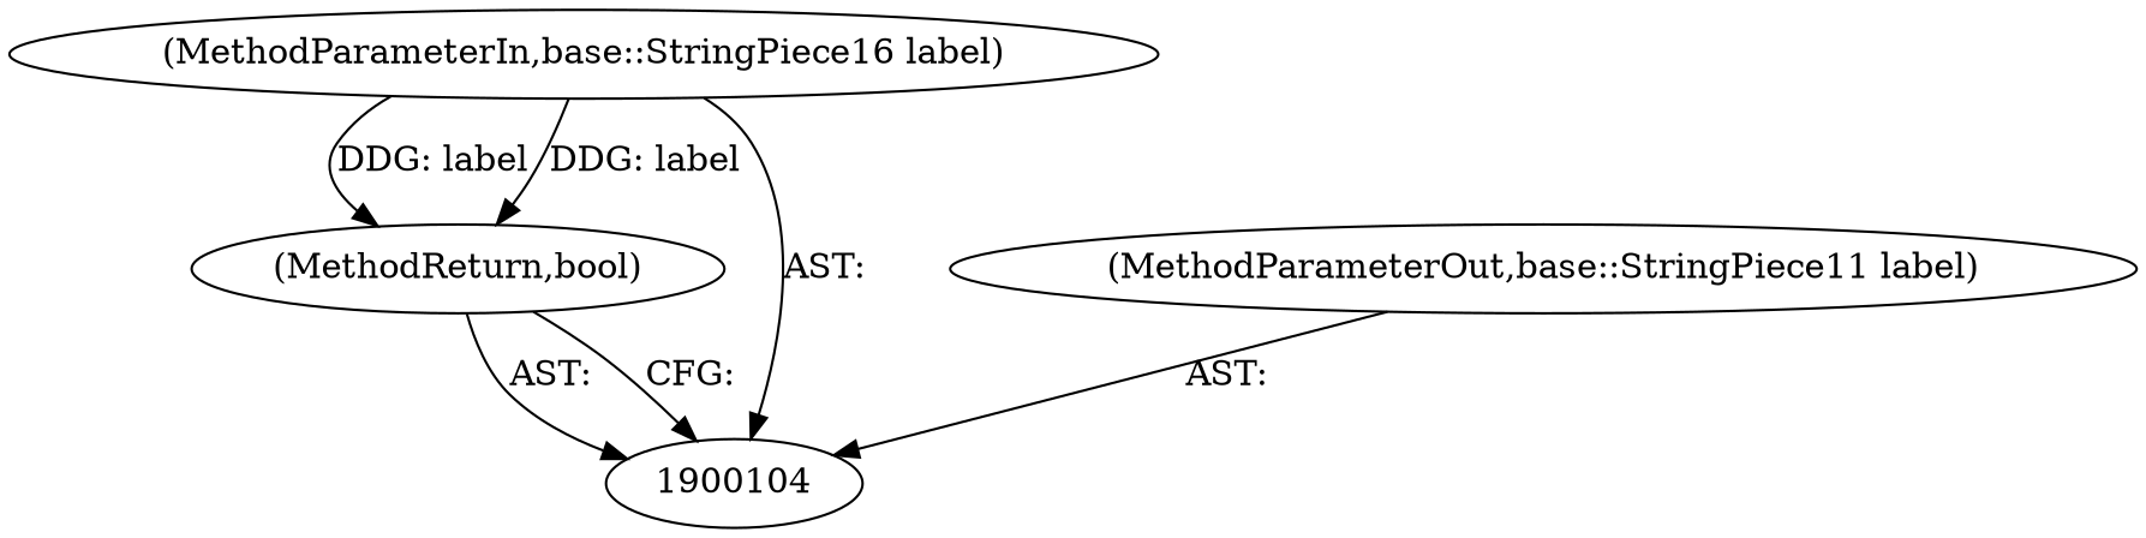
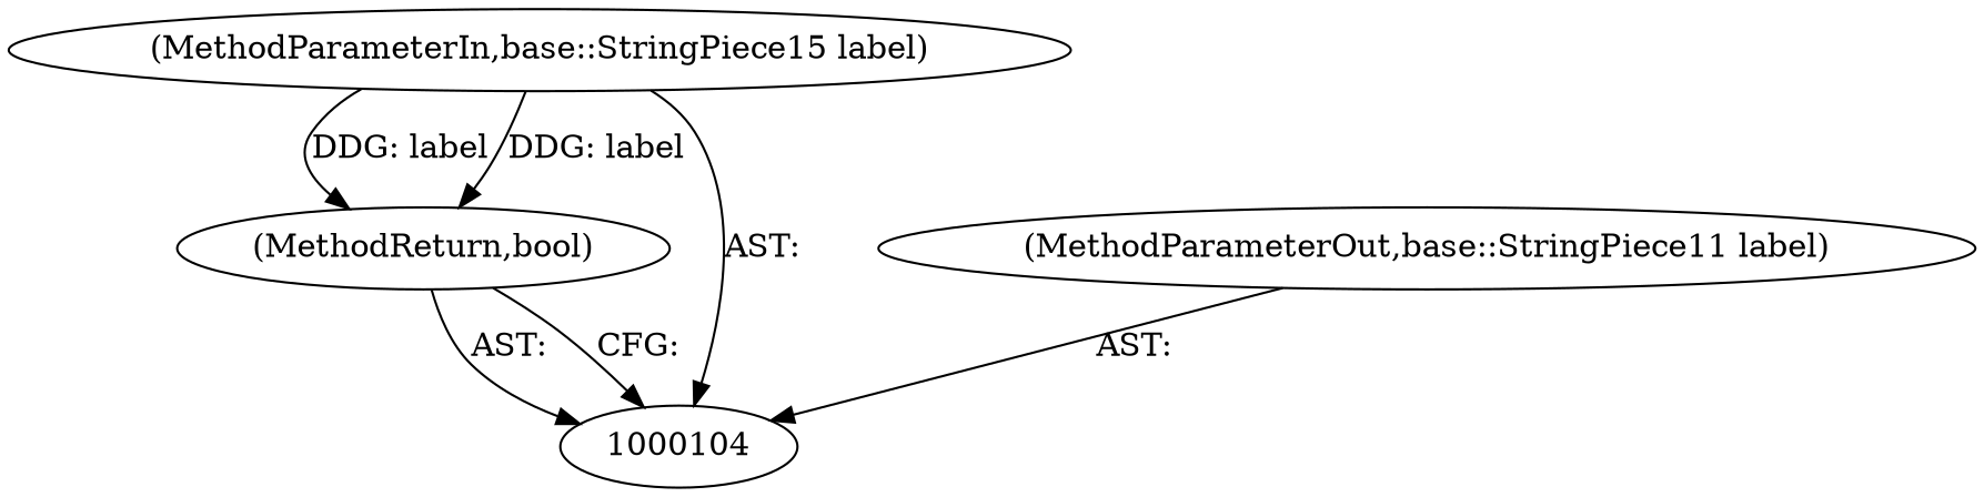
  digraph {
    n1 [label="(MethodReturn,bool)"]
-   1000104 [label=1900104]
-   n3 [label="(MethodParameterIn,base::StringPiece16 label)"]
+   1000104
+   n3 [label="(MethodParameterIn,base::StringPiece15 label)"]
    n4 [label="(MethodParameterOut,base::StringPiece11 label)"]
    n1 -> 1000104 [label="AST: "]
    n1 -> 1000104 [label="CFG: "]
    n3 -> n1 [label="DDG: label"]
    n3 -> n1 [label="DDG: label"]
    n3 -> 1000104 [label="AST: "]
    n4 -> 1000104 [label="AST: "]
  }
